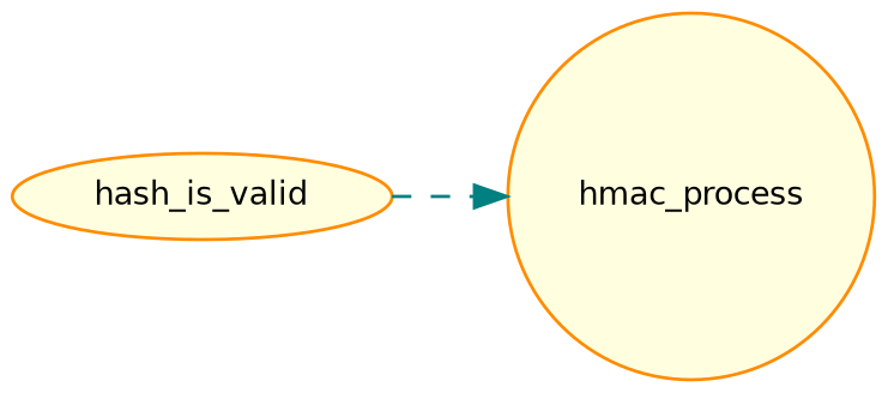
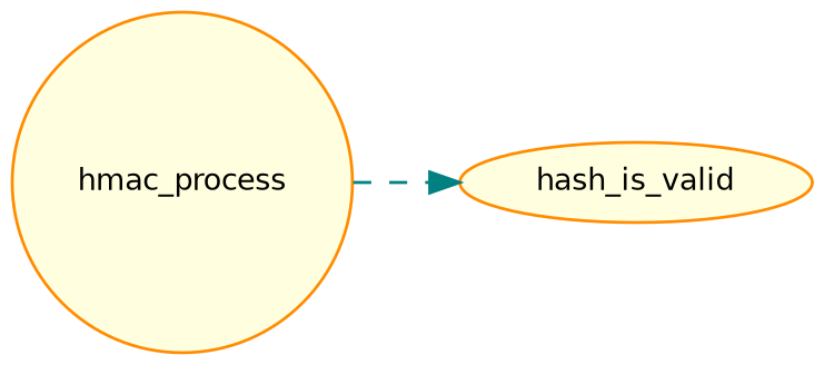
  digraph {
    rankdir=LR
    fontname="DejaVu Sans"
    node [color=darkorange fillcolor=lightyellow fontname="DejaVu Sans" fontsize=10 style=filled]
    n1 [fontcolor=black height=0.2 label=hmac_process shape=circle width=0.4]
    n2 [height=0.2 label=hash_is_valid shape=ellipse width=0.4]
-   n2 -> n1 [color=teal fontname="DejaVu Sans" fontsize=10 labelfontname=Helvetica labelfontsize=10 style=dashed]
+   n1 -> n2 [color=teal fontname="DejaVu Sans" fontsize=10 labelfontname=Helvetica labelfontsize=10 style=dashed]
  }
